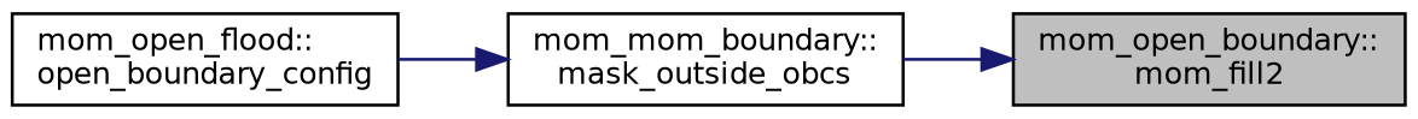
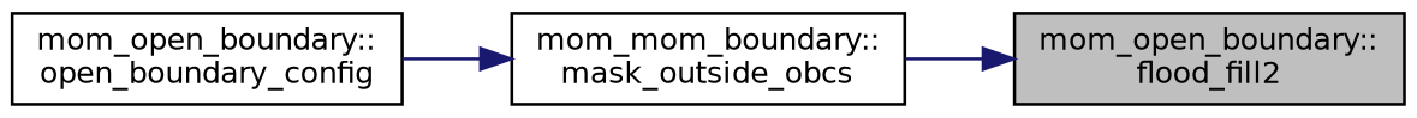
  digraph {
    rankdir=RL
    node [color=black fillcolor=white fontname=Helvetica fontsize=10 shape=record style=filled]
    edge [color=midnightblue dir=back fontname=Helvetica fontsize=10 labelfontname=Helvetica labelfontsize=10 style=solid]
-   n1 [fillcolor=grey75 fontcolor=black height=0.2 label="mom_open_boundary::\lmom_fill2" width=0.4]
+   n1 [fillcolor=grey75 fontcolor=black height=0.2 label="mom_open_boundary::\lflood_fill2" width=0.4]
    n2 [height=0.2 label="mom_mom_boundary::\lmask_outside_obcs" width=0.4]
-   n3 [height=0.2 label="mom_open_flood::\lopen_boundary_config" width=0.4]
+   n3 [height=0.2 label="mom_open_boundary::\lopen_boundary_config" width=0.4]
    n1 -> n2
    n2 -> n3
  }
